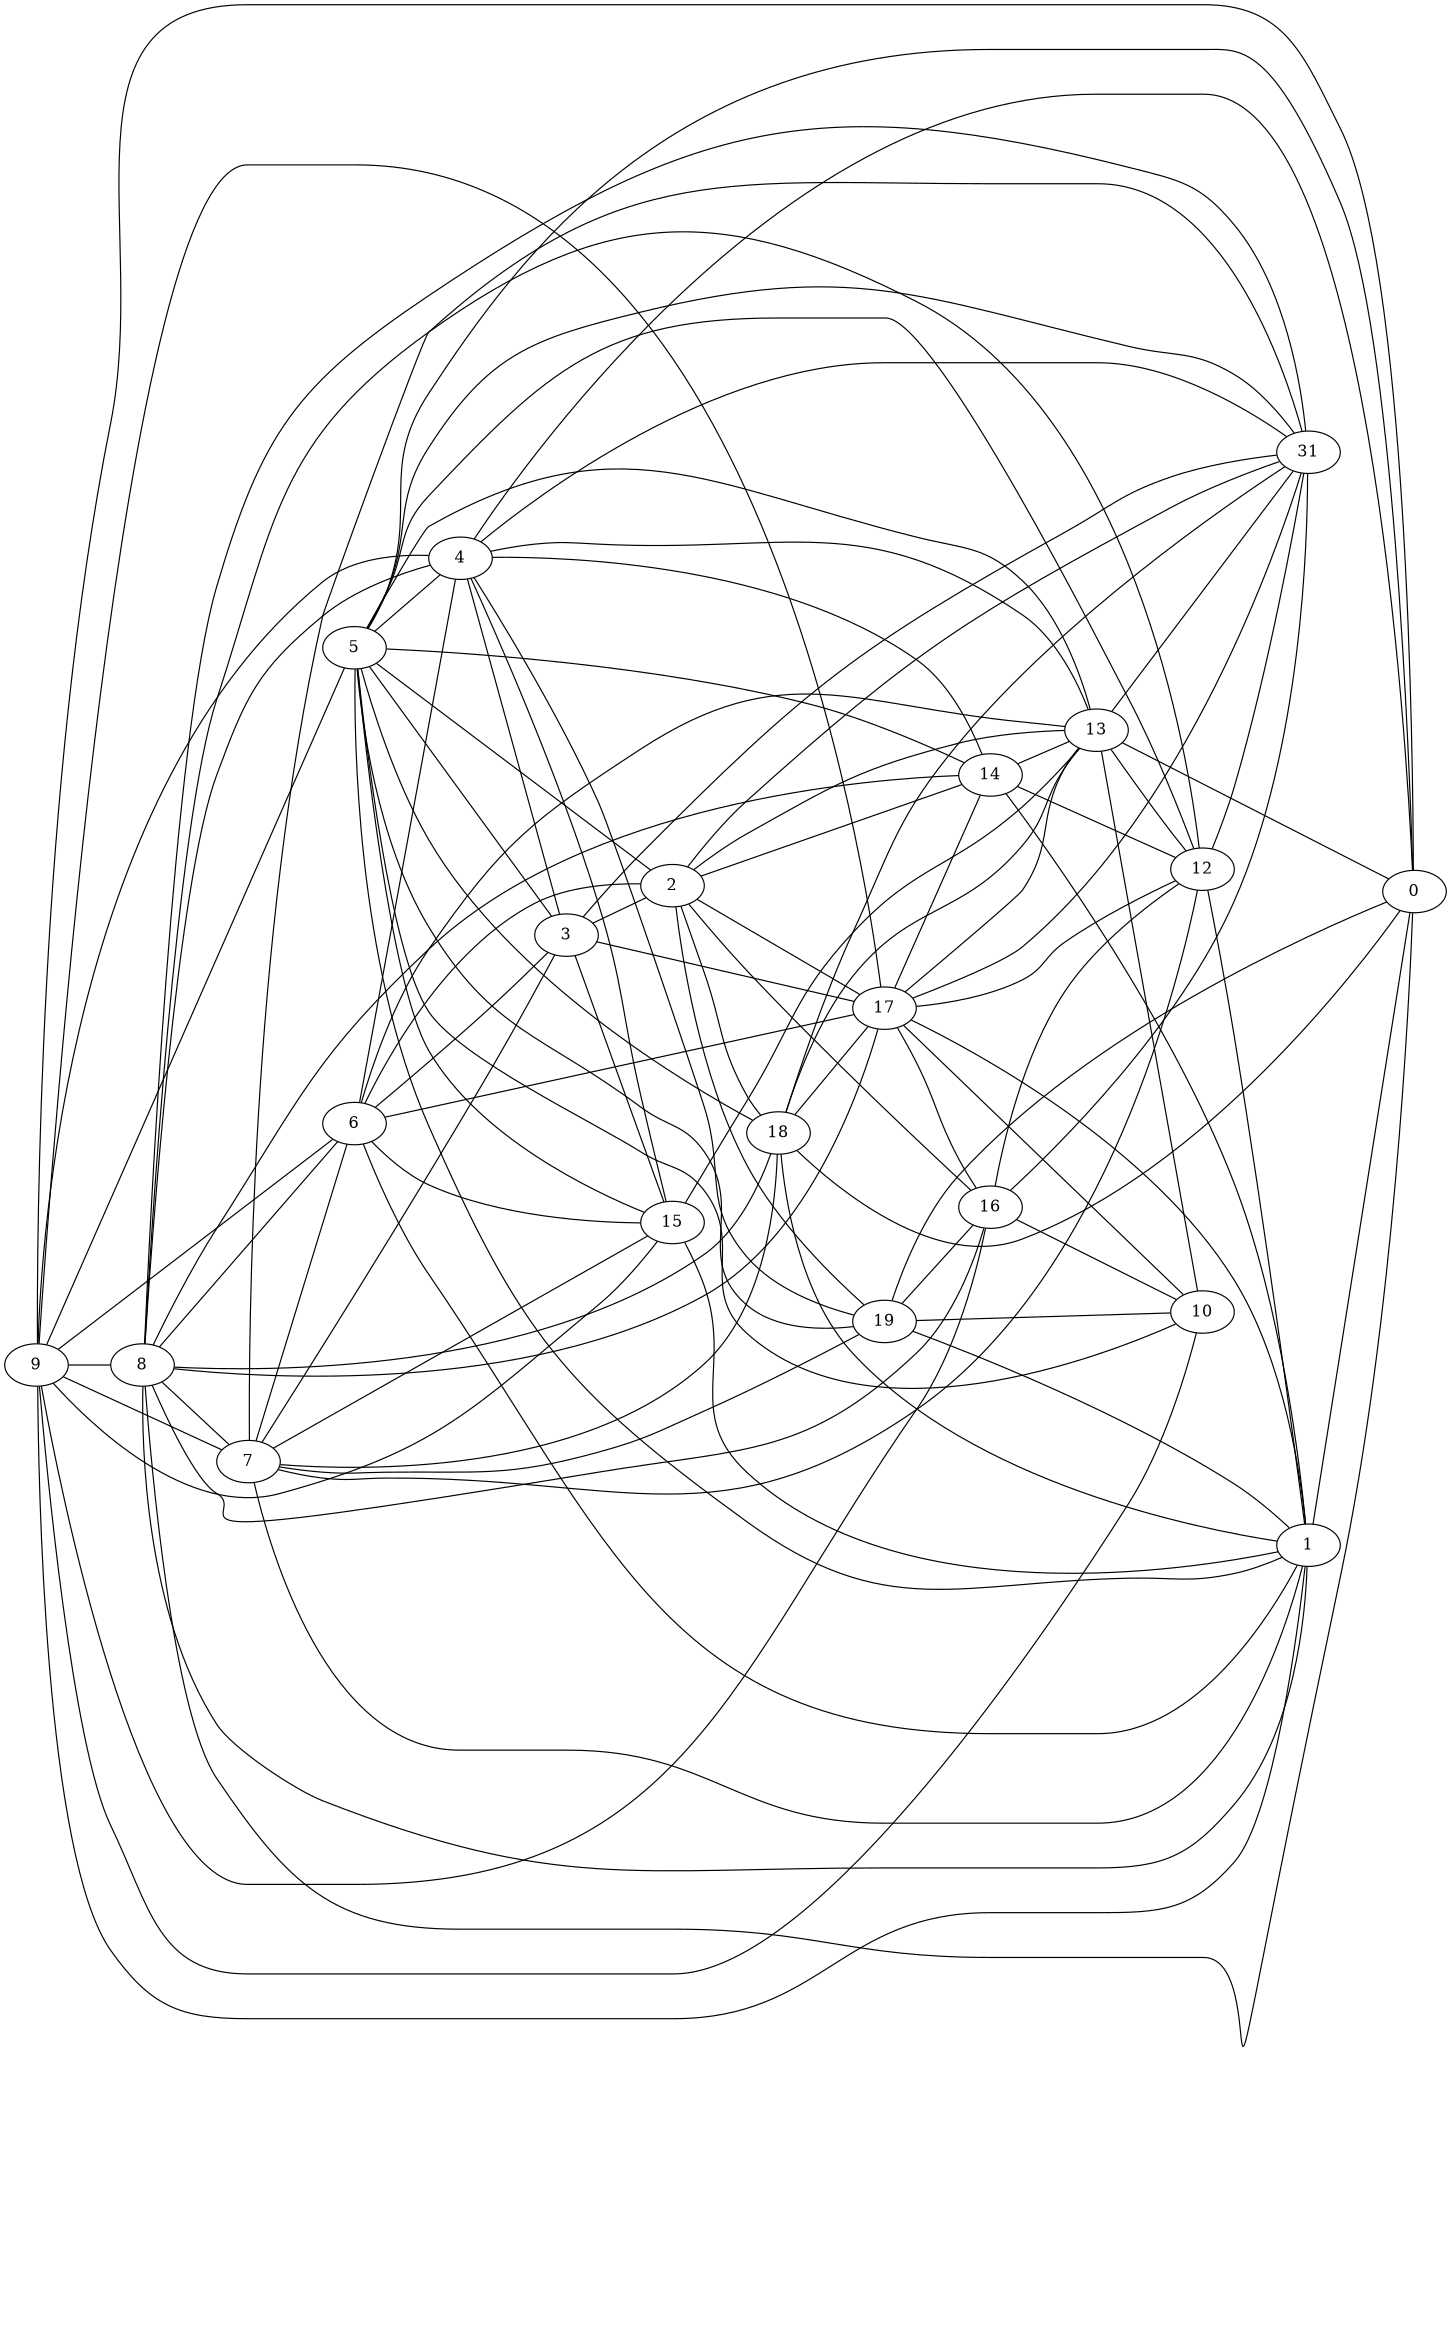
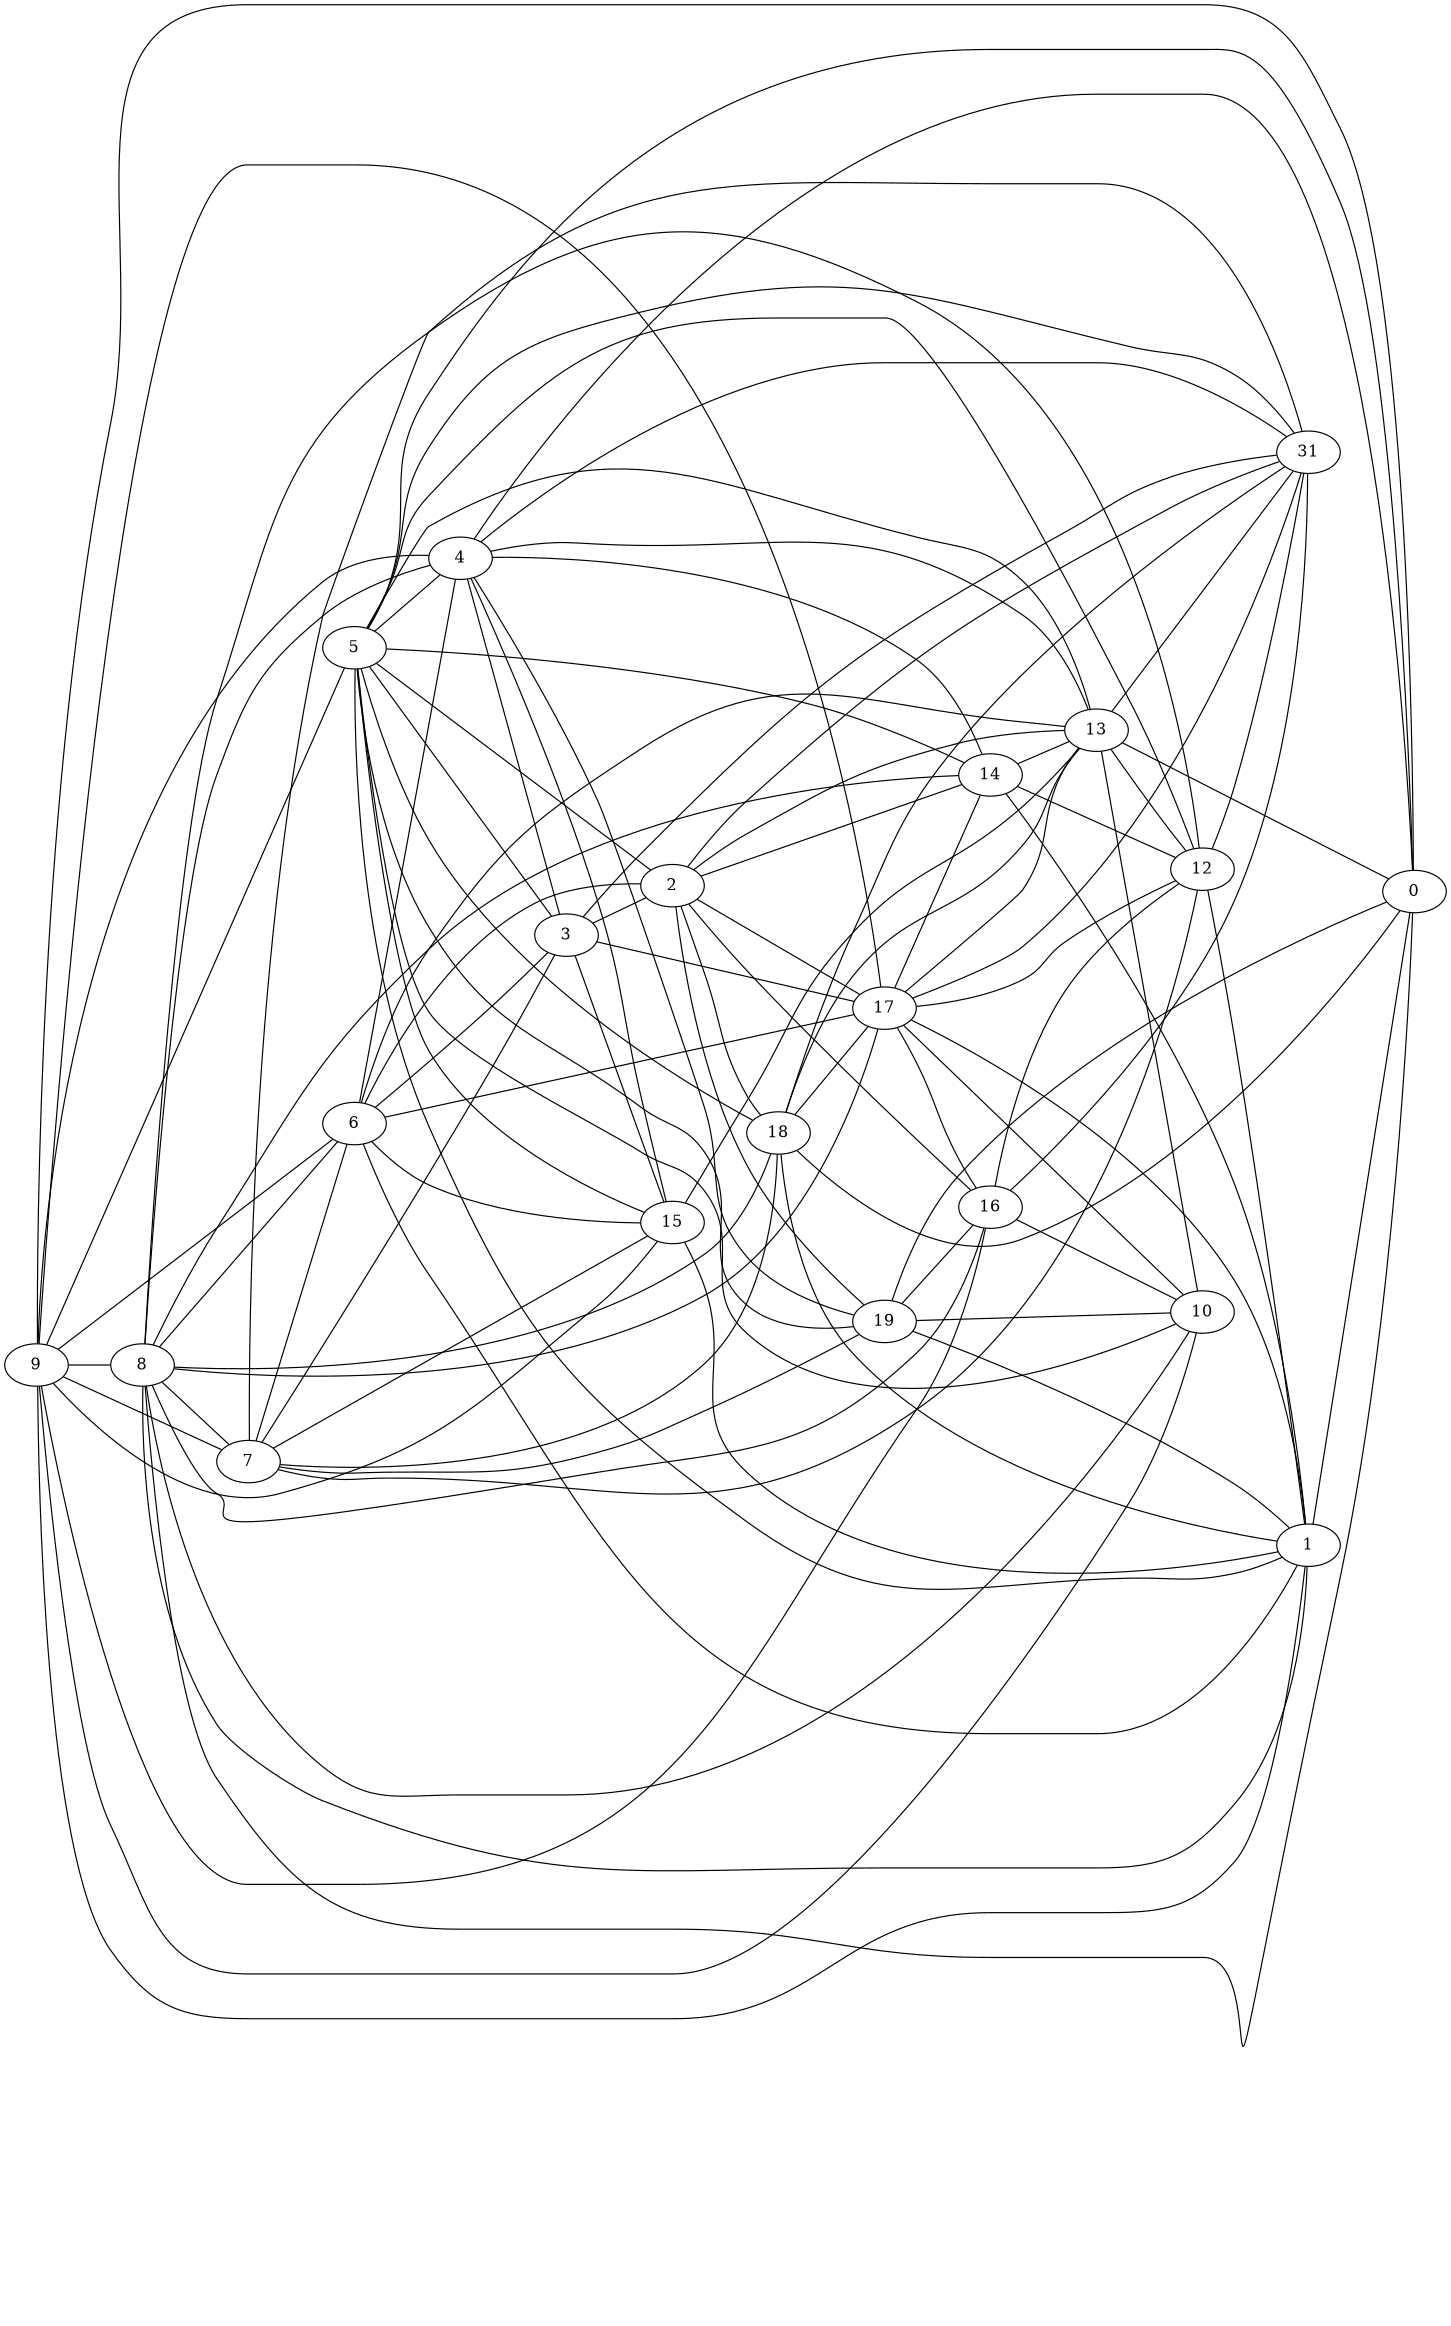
  digraph {
    rankdir=LR
    edge [color=black dir=none]
    12
    1
    n3 [label=31]
    0
    7
    6
    18
    3
    19
    15
    13
    2
    4
    17
    16
    10
    14
    5
    9
    8
    subgraph sub_1 {
      12
      1
      n3
      0
      7
      6
      18
      3
      19
      15
      13
      2
      4
      17
      16
      10
      14
      5
      9
      8
    }
    12 -> 1
    12 -> n3
    1 -> 0
    7 -> 12
-   7 -> 1
    7 -> n3
    7 -> 6
    7 -> 18
    7 -> 3
    7 -> 19
    7 -> 15
    6 -> 1
    6 -> 3
    6 -> 15
    6 -> 13
    6 -> 2
    6 -> 4
    6 -> 17
    18 -> 1
    18 -> n3
    18 -> 0
    18 -> 13
    18 -> 17
    3 -> n3
    3 -> 15
    3 -> 2
    3 -> 17
    19 -> 1
    19 -> 0
    19 -> 16
    19 -> 10
    15 -> 1
    15 -> 13
    13 -> 12
    13 -> n3
    13 -> 0
    13 -> 10
    2 -> n3
    2 -> 18
    2 -> 19
    2 -> 13
    2 -> 17
    2 -> 16
    2 -> 14
    4 -> n3
    4 -> 0
    4 -> 3
    4 -> 19
    4 -> 15
    4 -> 13
    4 -> 14
    17 -> 12
    17 -> 1
    17 -> n3
    17 -> 13
    17 -> 16
    17 -> 10
    17 -> 14
    16 -> 12
    16 -> n3
    16 -> 10
    14 -> 12
    14 -> 1
    14 -> 13
    5 -> 12
    5 -> 1
    5 -> n3
    5 -> 0
    5 -> 18
    5 -> 3
    5 -> 19
    5 -> 15
    5 -> 13
    5 -> 2
    5 -> 4
    5 -> 10
    5 -> 14
    9 -> 1
    9 -> 0
    9 -> 7
    9 -> 6
    9 -> 15
    9 -> 4
    9 -> 17
    9 -> 16
    9 -> 10
    9 -> 5
    9 -> 8
    8 -> 12
    8 -> 1
-   8 -> n3
+   8 -> 10
    8 -> 0
    8 -> 7
    8 -> 6
    8 -> 18
    8 -> 4
    8 -> 17
    8 -> 16
    8 -> 14
  }
